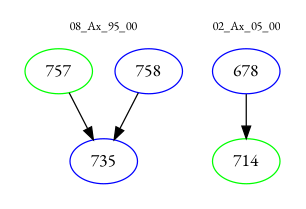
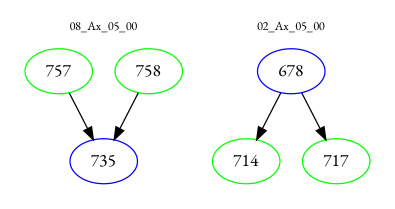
  digraph {
    fontname="EB Garamond"
    node [color=green fontname="EB Garamond"]
    edge [color=black fontname="EB Garamond"]
-   n1 [color=blue label=758]
+   n1 [label=758]
    n2 [color=blue label=735]
    n3 [label=757]
    n4 [label=714]
    n5 [color=blue label=678]
+   n6 [label=717]
    subgraph cluster_1 {
      color=white
      fontsize=10
-     label="08_Ax_95_00"
+     label="08_Ax_05_00"
      n1
      n2
      n3
    }
    subgraph cluster_2 {
      color=white
      fontsize=10
      label="02_Ax_05_00"
      n4
      n5
+     n6
    }
    n1 -> n2
    n3 -> n2
    n5 -> n4
+   n5 -> n6
  }
